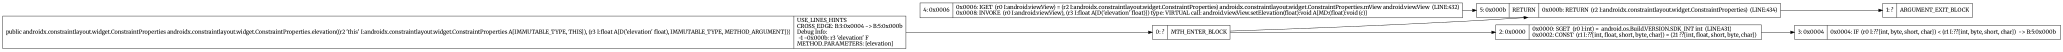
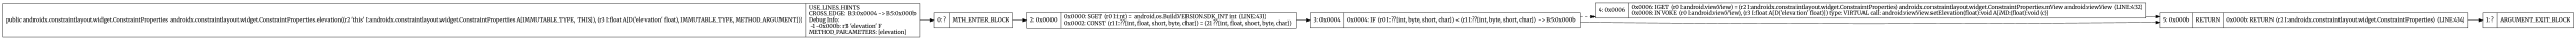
  digraph {
    fontname=Merriweather
    rankdir=LR
    node [fontname=Merriweather shape=record]
    edge [fontname=Merriweather]
    n1 [label="{0\:\ ?|MTH_ENTER_BLOCK\l}"]
    n2 [label="{2\:\ 0x0000|0x0000: SGET  (r0 I:int) =  android.os.Build.VERSION.SDK_INT int  (LINE:431)\l0x0002: CONST  (r1 I:??[int, float, short, byte, char]) = (21 ??[int, float, short, byte, char]) \l}"]
    n3 [label="{3\:\ 0x0004|0x0004: IF  (r0 I:??[int, byte, short, char]) \< (r1 I:??[int, byte, short, char])  \-\> B:5:0x000b \l}"]
    n4 [label="{4\:\ 0x0006|0x0006: IGET  (r0 I:android.view.View) = (r2 I:androidx.constraintlayout.widget.ConstraintProperties) androidx.constraintlayout.widget.ConstraintProperties.mView android.view.View  (LINE:432)\l0x0008: INVOKE  (r0 I:android.view.View), (r3 I:float A[D('elevation' float)]) type: VIRTUAL call: android.view.View.setElevation(float):void A[MD:(float):void (c)]\l}"]
    n5 [label="{5\:\ 0x000b|RETURN\l|0x000b: RETURN  (r2 I:androidx.constraintlayout.widget.ConstraintProperties)  (LINE:434)\l}"]
    n6 [label="{1\:\ ?|ARGUMENT_EXIT_BLOCK\l}"]
    n7 [label="{public androidx.constraintlayout.widget.ConstraintProperties androidx.constraintlayout.widget.ConstraintProperties.elevation((r2 'this' I:androidx.constraintlayout.widget.ConstraintProperties A[IMMUTABLE_TYPE, THIS]), (r3 I:float A[D('elevation' float), IMMUTABLE_TYPE, METHOD_ARGUMENT]))  | USE_LINES_HINTS\lCROSS_EDGE: B:3:0x0004 \-\> B:5:0x000b\lDebug Info:\l  \-1 \-0x000b: r3 'elevation' F\lMETHOD_PARAMETERS: [elevation]\l}"]
    n1 -> n2
    n2 -> n3
-   n1 -> n5
+   n3 -> n4 [style=dashed]
+   n3 -> n5
    n4 -> n5
    n5 -> n6
    n7 -> n1
  }
